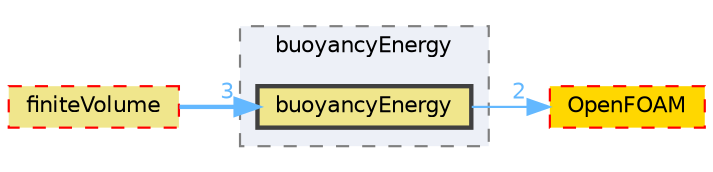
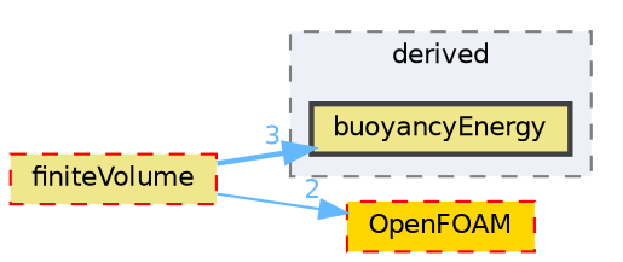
  digraph {
    compound=true
    rankdir=LR
    node [color=red fillcolor=khaki fontname=Helvetica fontsize=10 shape=box style="filled,dashed"]
    edge [color=steelblue1 fontcolor=steelblue1 fontname=Helvetica fontsize=10 labeldistance=1.5 labelfontname=Helvetica labelfontsize=10]
    n1 [color=grey25 height=0.2 label=buoyancyEnergy style="filled,bold" width=0.4]
    n2 [fillcolor=gold height=0.2 label=OpenFOAM width=0.4]
    n3 [height=0.2 label=finiteVolume width=0.4]
    subgraph cluster_1 {
      bgcolor="#edf0f7"
      fontname=Helvetica
      fontsize=10
-     label=buoyancyEnergy
+     label=derived
      pencolor=grey50
      style="filled,dashed"
      n1
    }
-   n1 -> n2 [headlabel=2 style=solid]
+   n3 -> n2 [headlabel=2 style=solid]
    n3 -> n1 [headlabel=3 style=bold]
  }
